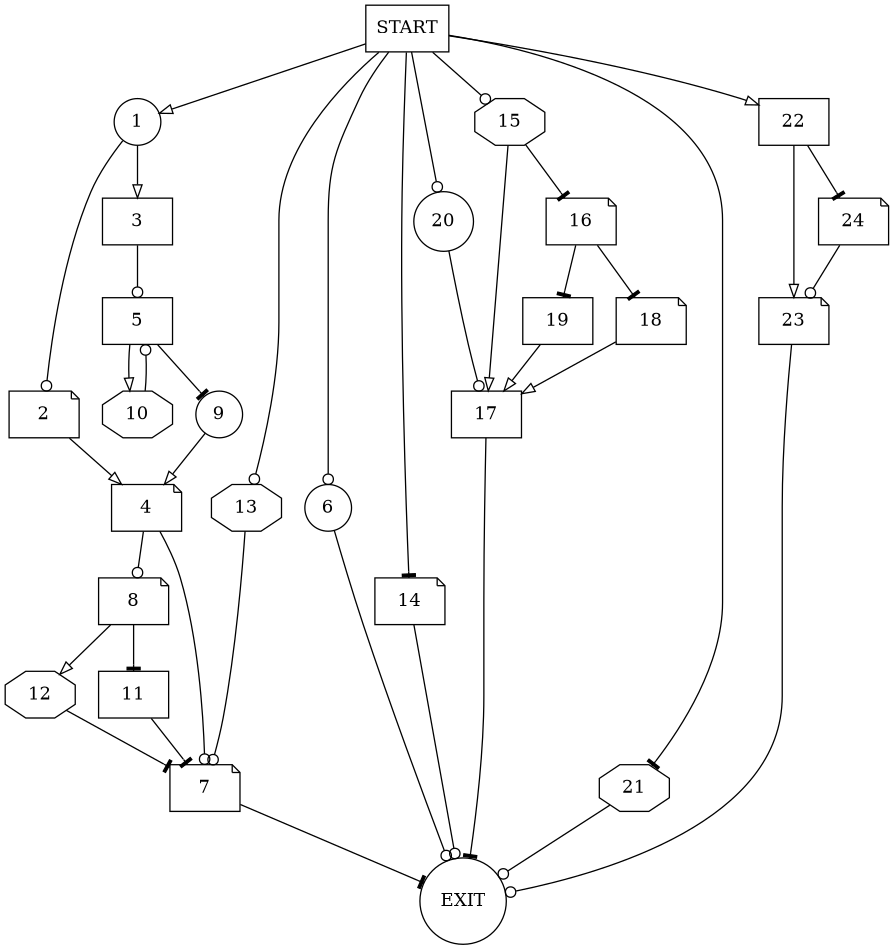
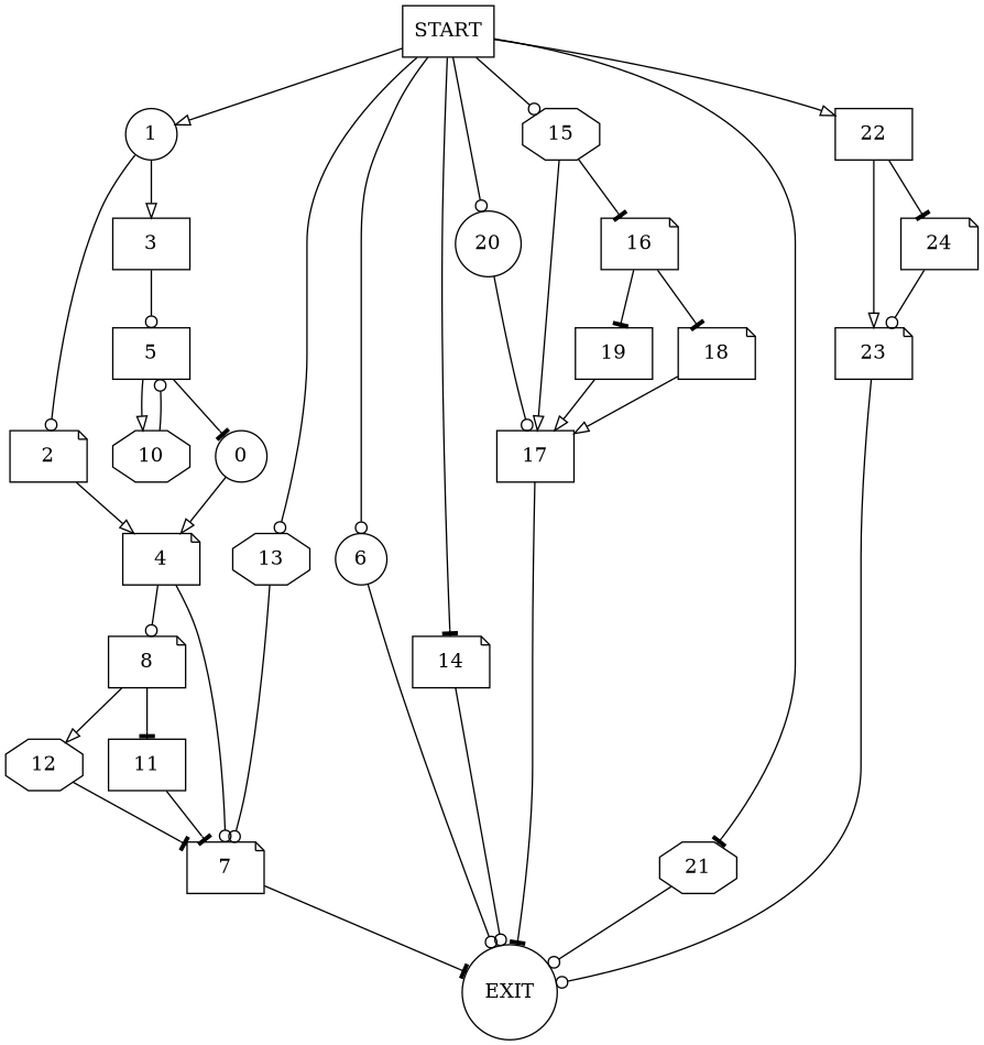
  digraph {
    node [shape=note]
    edge [arrowhead=odot]
    n1 [label=START shape=box]
    1 [shape=circle]
    6 [shape=circle]
    13 [shape=octagon]
    14
    15 [shape=octagon]
    20 [shape=circle]
    21 [shape=octagon]
    22 [shape=box]
    2
    3 [shape=box]
    n12 [label=EXIT shape=circle]
    7
    16
    17 [shape=box]
    23
    24
    4
    5 [shape=box]
    8
-   9 [shape=circle]
+   9 [shape=circle label=0]
    10 [shape=octagon]
    11 [shape=box]
    12 [shape=octagon]
    18
    19 [shape=box]
    n1 -> 1 [arrowhead=onormal]
    n1 -> 6
    n1 -> 13
    n1 -> 14 [arrowhead=tee]
    n1 -> 15
    n1 -> 20
    n1 -> 21 [arrowhead=tee]
    n1 -> 22 [arrowhead=onormal]
    1 -> 2
    1 -> 3 [arrowhead=onormal]
    6 -> n12
    13 -> 7
    14 -> n12
    15 -> 16 [arrowhead=tee]
    15 -> 17 [arrowhead=onormal]
    20 -> 17
    21 -> n12
    22 -> 23 [arrowhead=onormal]
    22 -> 24 [arrowhead=tee]
    2 -> 4 [arrowhead=onormal]
    3 -> 5
    7 -> n12 [arrowhead=tee]
    16 -> 18 [arrowhead=tee]
    16 -> 19 [arrowhead=tee]
    17 -> n12 [arrowhead=tee]
    23 -> n12
    24 -> 23
    4 -> 7
    4 -> 8
    5 -> 9 [arrowhead=tee]
    5 -> 10 [arrowhead=onormal]
    8 -> 11 [arrowhead=tee]
    8 -> 12 [arrowhead=onormal]
    9 -> 4 [arrowhead=onormal]
    10 -> 5
    11 -> 7 [arrowhead=tee]
    12 -> 7 [arrowhead=tee]
    18 -> 17 [arrowhead=onormal]
    19 -> 17 [arrowhead=onormal]
  }
